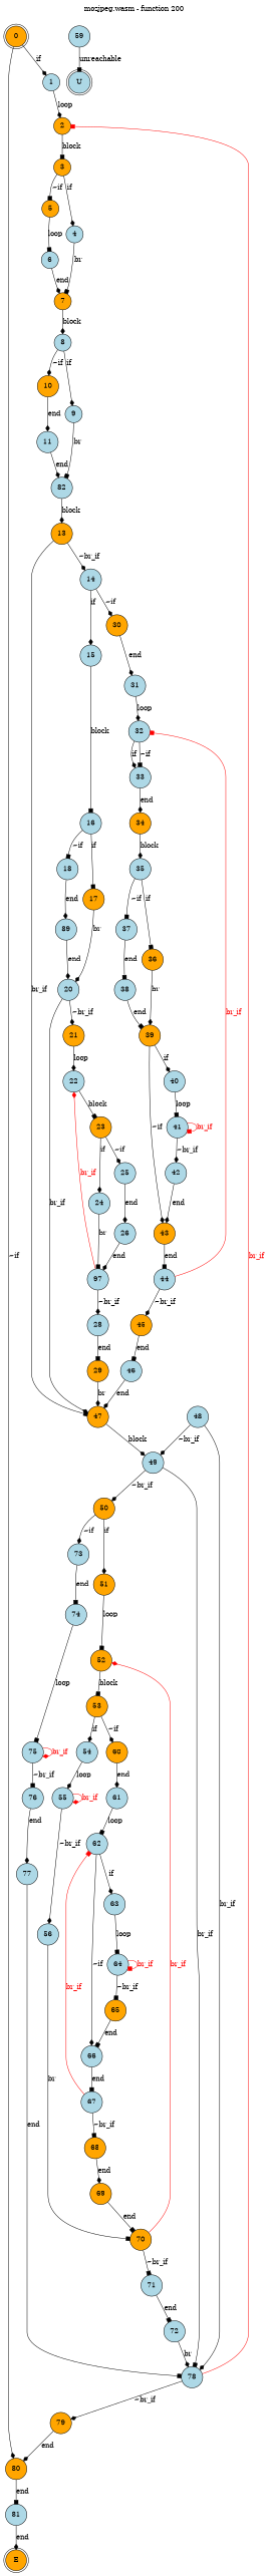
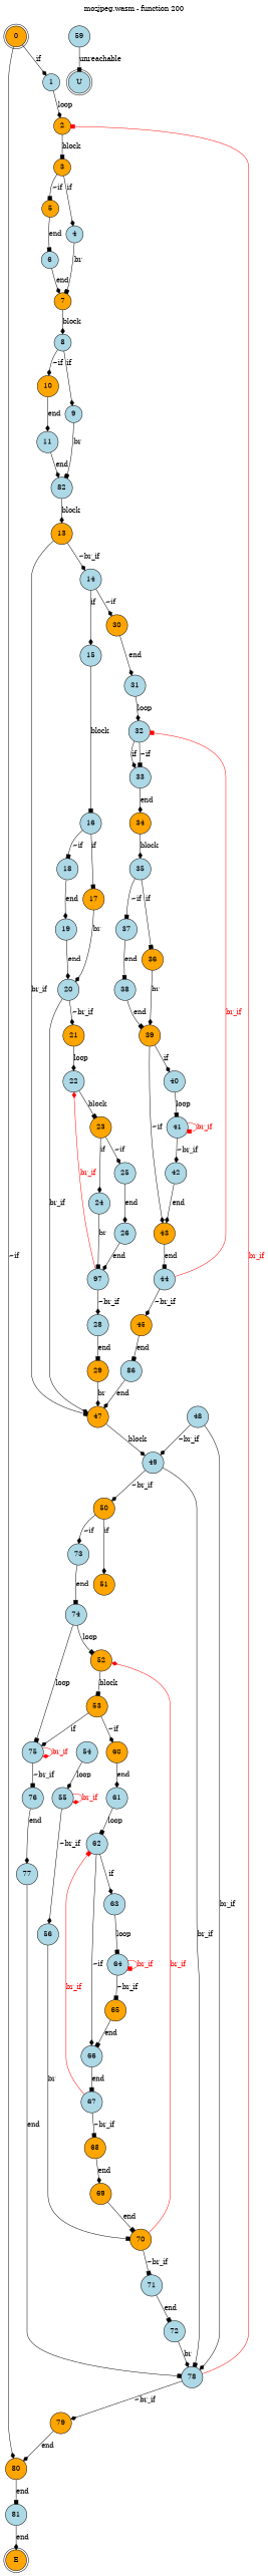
  digraph {
    label="mozjpeg.wasm - function 200"
    labelfontcolor=black
    labelfontname=Helvetica
    labelfontsize=16
    labelloc=t
    node [fillcolor=lightblue shape=circle style=filled]
    edge [arrowhead=diamond]
    0 [fillcolor=orange shape=doublecircle]
    1
    80 [fillcolor=orange]
    2 [fillcolor=orange]
    81
    E [fillcolor=orange shape=doublecircle]
    U [shape=doublecircle]
    3 [fillcolor=orange]
    4
    5 [fillcolor=orange]
    7 [fillcolor=orange]
    6
    8
    9
    10 [fillcolor=orange]
    n16 [label=82]
    11
    13 [fillcolor=orange]
    14
    47 [fillcolor=orange]
    15
    30 [fillcolor=orange]
    49
    16
    31
    48
    78
    17 [fillcolor=orange]
    18
    32
    20
-   19 [label=89]
+   19
    21 [fillcolor=orange]
    22
    23 [fillcolor=orange]
    24
    25
    n38 [label=97]
    26
    28
    29 [fillcolor=orange]
    33
    34 [fillcolor=orange]
    35
    36 [fillcolor=orange]
    37
    39 [fillcolor=orange]
    38
    40
    43 [fillcolor=orange]
    41
    44
    42
    45 [fillcolor=orange]
-   46
+   46 [label=86]
    50 [fillcolor=orange]
    79 [fillcolor=orange]
    51 [fillcolor=orange]
    73
    52 [fillcolor=orange]
    74
    53 [fillcolor=orange]
    75
    54
    60 [fillcolor=orange]
    55
    61
    56
    62
    70 [fillcolor=orange]
    71
    72
    59
    63
    66
    64
    67
    65 [fillcolor=orange]
    68 [fillcolor=orange]
    69 [fillcolor=orange]
    76
    77
    0 -> 1 [label=if]
    0 -> 80 [label="~if"]
    1 -> 2 [label=loop]
    80 -> 81 [arrowhead=box label=end]
    2 -> 3 [arrowhead=box label=block]
    81 -> E [label=end]
    3 -> 4 [label=if]
    3 -> 5 [arrowhead=box label="~if"]
    4 -> 7 [arrowhead=box label=br]
-   5 -> 6 [arrowhead=box label=loop]
+   5 -> 6 [arrowhead=box label=end]
    7 -> 8 [label=block]
    6 -> 7 [label=end]
    8 -> 9 [label=if]
    8 -> 10 [label="~if"]
    9 -> n16 [arrowhead=box label=br]
    10 -> 11 [label=end]
    n16 -> 13 [label=block]
    11 -> n16 [label=end]
    13 -> 14 [label="~br_if"]
    13 -> 47 [arrowhead=box label=br_if]
    14 -> 15 [label=if]
    14 -> 30 [label="~if"]
    47 -> 49 [label=block]
    15 -> 16 [arrowhead=box label=block]
    30 -> 31 [label=end]
    49 -> 78 [arrowhead=box label=br_if]
    49 -> 50 [label="~br_if"]
    16 -> 17 [arrowhead=box label=if]
    16 -> 18 [arrowhead=box label="~if"]
    31 -> 32 [label=loop]
    48 -> 49 [label="~br_if"]
    48 -> 78 [label=br_if]
    78 -> 2 [arrowhead=box color=red fontcolor=red label=br_if]
    78 -> 79 [label="~br_if"]
    17 -> 20 [label=br]
    18 -> 19 [label=end]
    32 -> 33 [label=if]
    32 -> 33 [arrowhead=box label="~if"]
    20 -> 47 [label=br_if]
    20 -> 21 [label="~br_if"]
    19 -> 20 [label=end]
    21 -> 22 [label=loop]
    22 -> 23 [arrowhead=box label=block]
    23 -> 24 [label=if]
    23 -> 25 [label="~if"]
    24 -> n38 [arrowhead=box label=br]
    25 -> 26 [label=end]
    n38 -> 22 [color=red fontcolor=red label=br_if]
    n38 -> 28 [label="~br_if"]
    26 -> n38 [label=end]
    28 -> 29 [arrowhead=box label=end]
    29 -> 47 [label=br]
    33 -> 34 [label=end]
    34 -> 35 [label=block]
    35 -> 36 [arrowhead=box label=if]
    35 -> 37 [arrowhead=box label="~if"]
    36 -> 39 [label=br]
    37 -> 38 [arrowhead=box label=end]
    39 -> 40 [label=if]
    39 -> 43 [label="~if"]
    38 -> 39 [arrowhead=box label=end]
    40 -> 41 [arrowhead=box label=loop]
    43 -> 44 [arrowhead=box label=end]
    41 -> 41 [arrowhead=box color=red fontcolor=red label=br_if]
    41 -> 42 [label="~br_if"]
    44 -> 32 [arrowhead=box color=red fontcolor=red label=br_if]
    44 -> 45 [label="~br_if"]
    42 -> 43 [label=end]
    45 -> 46 [arrowhead=box label=end]
    46 -> 47 [label=end]
    50 -> 51 [label=if]
    50 -> 73 [label="~if"]
    79 -> 80 [label=end]
-   51 -> 52 [arrowhead=box label=loop]
+   74 -> 52 [arrowhead=box label=loop]
    73 -> 74 [arrowhead=box label=end]
    52 -> 53 [arrowhead=box label=block]
    74 -> 75 [arrowhead=box label=loop]
-   53 -> 54 [label=if]
+   53 -> 75 [label=if]
    53 -> 60 [label="~if"]
    75 -> 75 [color=red fontcolor=red label=br_if]
    75 -> 76 [arrowhead=box label="~br_if"]
    54 -> 55 [label=loop]
    60 -> 61 [label=end]
    55 -> 55 [color=red fontcolor=red label=br_if]
    55 -> 56 [label="~br_if"]
    61 -> 62 [arrowhead=box label=loop]
    56 -> 70 [arrowhead=box label=br]
    62 -> 63 [label=if]
    62 -> 66 [label="~if"]
    70 -> 52 [color=red fontcolor=red label=br_if]
    70 -> 71 [arrowhead=box label="~br_if"]
    71 -> 72 [arrowhead=box label=end]
    72 -> 78 [label=br]
    59 -> U [arrowhead=box label=unreachable]
    63 -> 64 [arrowhead=box label=loop]
    66 -> 67 [arrowhead=box label=end]
    64 -> 64 [arrowhead=box color=red fontcolor=red label=br_if]
    64 -> 65 [arrowhead=box label="~br_if"]
    67 -> 62 [arrowhead=box color=red fontcolor=red label=br_if]
    67 -> 68 [arrowhead=box label="~br_if"]
    65 -> 66 [arrowhead=box label=end]
    68 -> 69 [label=end]
    69 -> 70 [arrowhead=box label=end]
    76 -> 77 [label=end]
    77 -> 78 [arrowhead=box label=end]
  }
